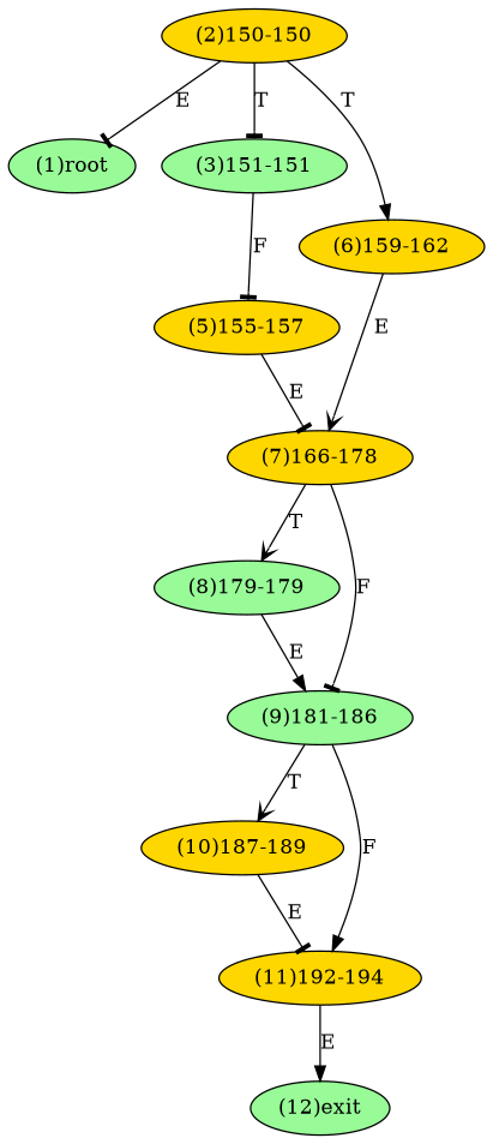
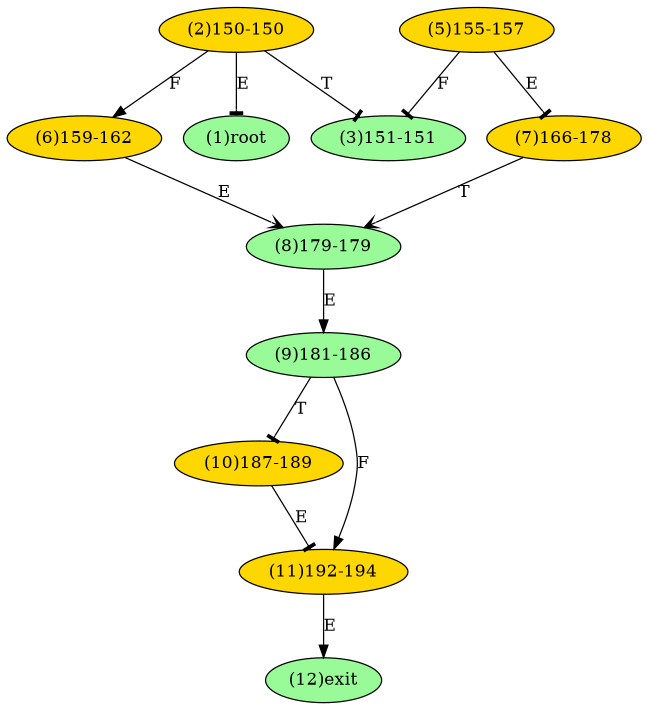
  digraph {
    node [fillcolor=gold style=filled]
    edge [arrowhead=tee]
    n1 [fillcolor=palegreen label="(1)root"]
    n2 [label="(2)150-150"]
    n3 [fillcolor=palegreen label="(3)151-151"]
    n4 [label="(6)159-162"]
    n5 [label="(5)155-157"]
    n6 [label="(7)166-178"]
    n7 [fillcolor=palegreen label="(8)179-179"]
    n8 [fillcolor=palegreen label="(9)181-186"]
    n9 [label="(10)187-189"]
    n10 [label="(11)192-194"]
    n11 [fillcolor=palegreen label="(12)exit"]
    n2 -> n1 [label=E]
    n2 -> n3 [label=T]
-   n2 -> n4 [arrowhead=normal label=T]
-   n3 -> n5 [label=F]
-   n4 -> n6 [arrowhead=vee label=E]
+   n2 -> n4 [arrowhead=normal label=F]
+   n5 -> n3 [label=F]
+   n4 -> n7 [arrowhead=vee label=E]
    n5 -> n6 [label=E]
    n6 -> n7 [arrowhead=vee label=T]
-   n6 -> n8 [label=F]
    n7 -> n8 [arrowhead=normal label=E]
-   n8 -> n9 [arrowhead=vee label=T]
+   n8 -> n9 [label=T]
    n8 -> n10 [arrowhead=normal label=F]
    n9 -> n10 [label=E]
    n10 -> n11 [arrowhead=normal label=E]
  }
